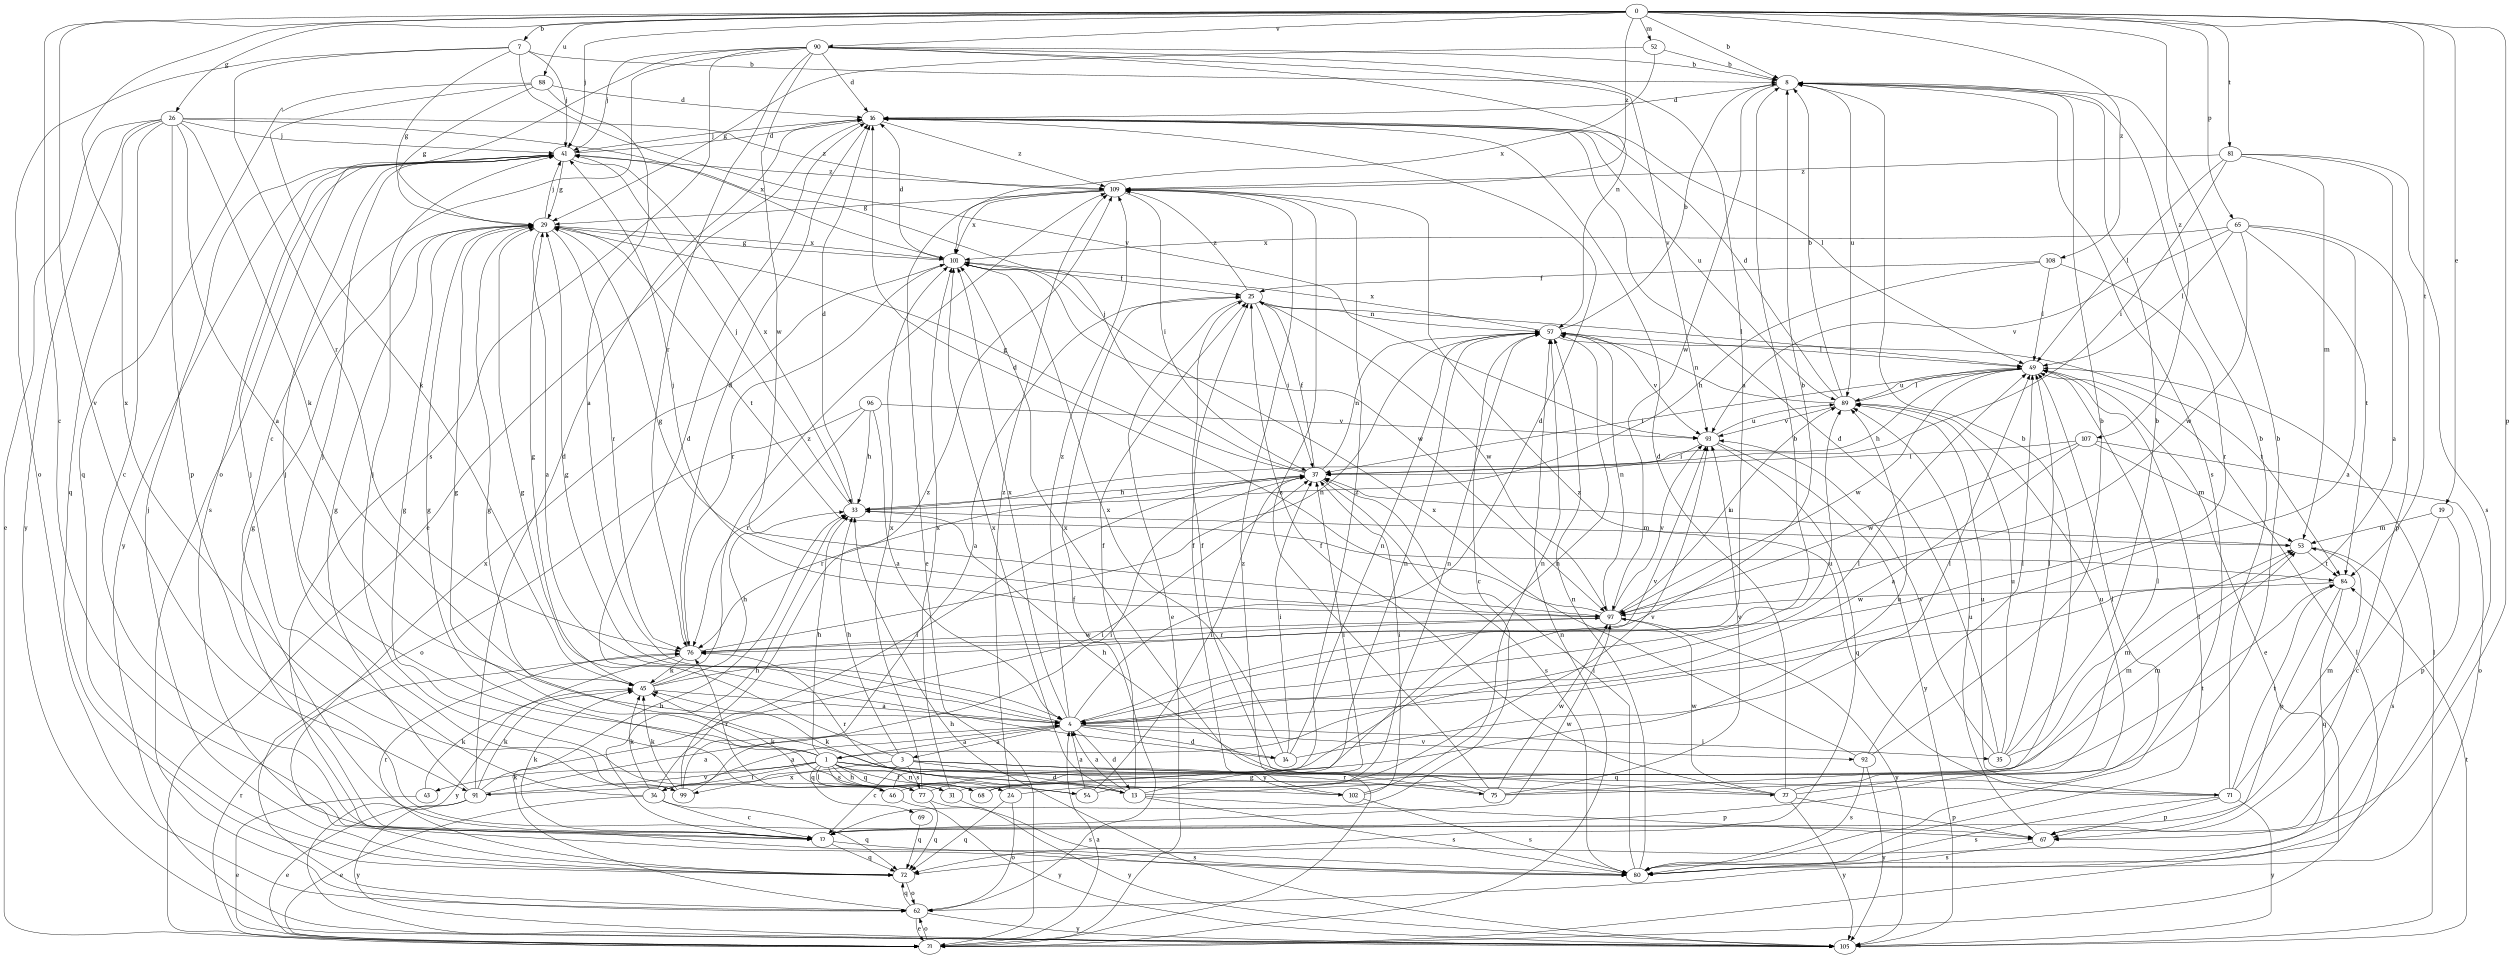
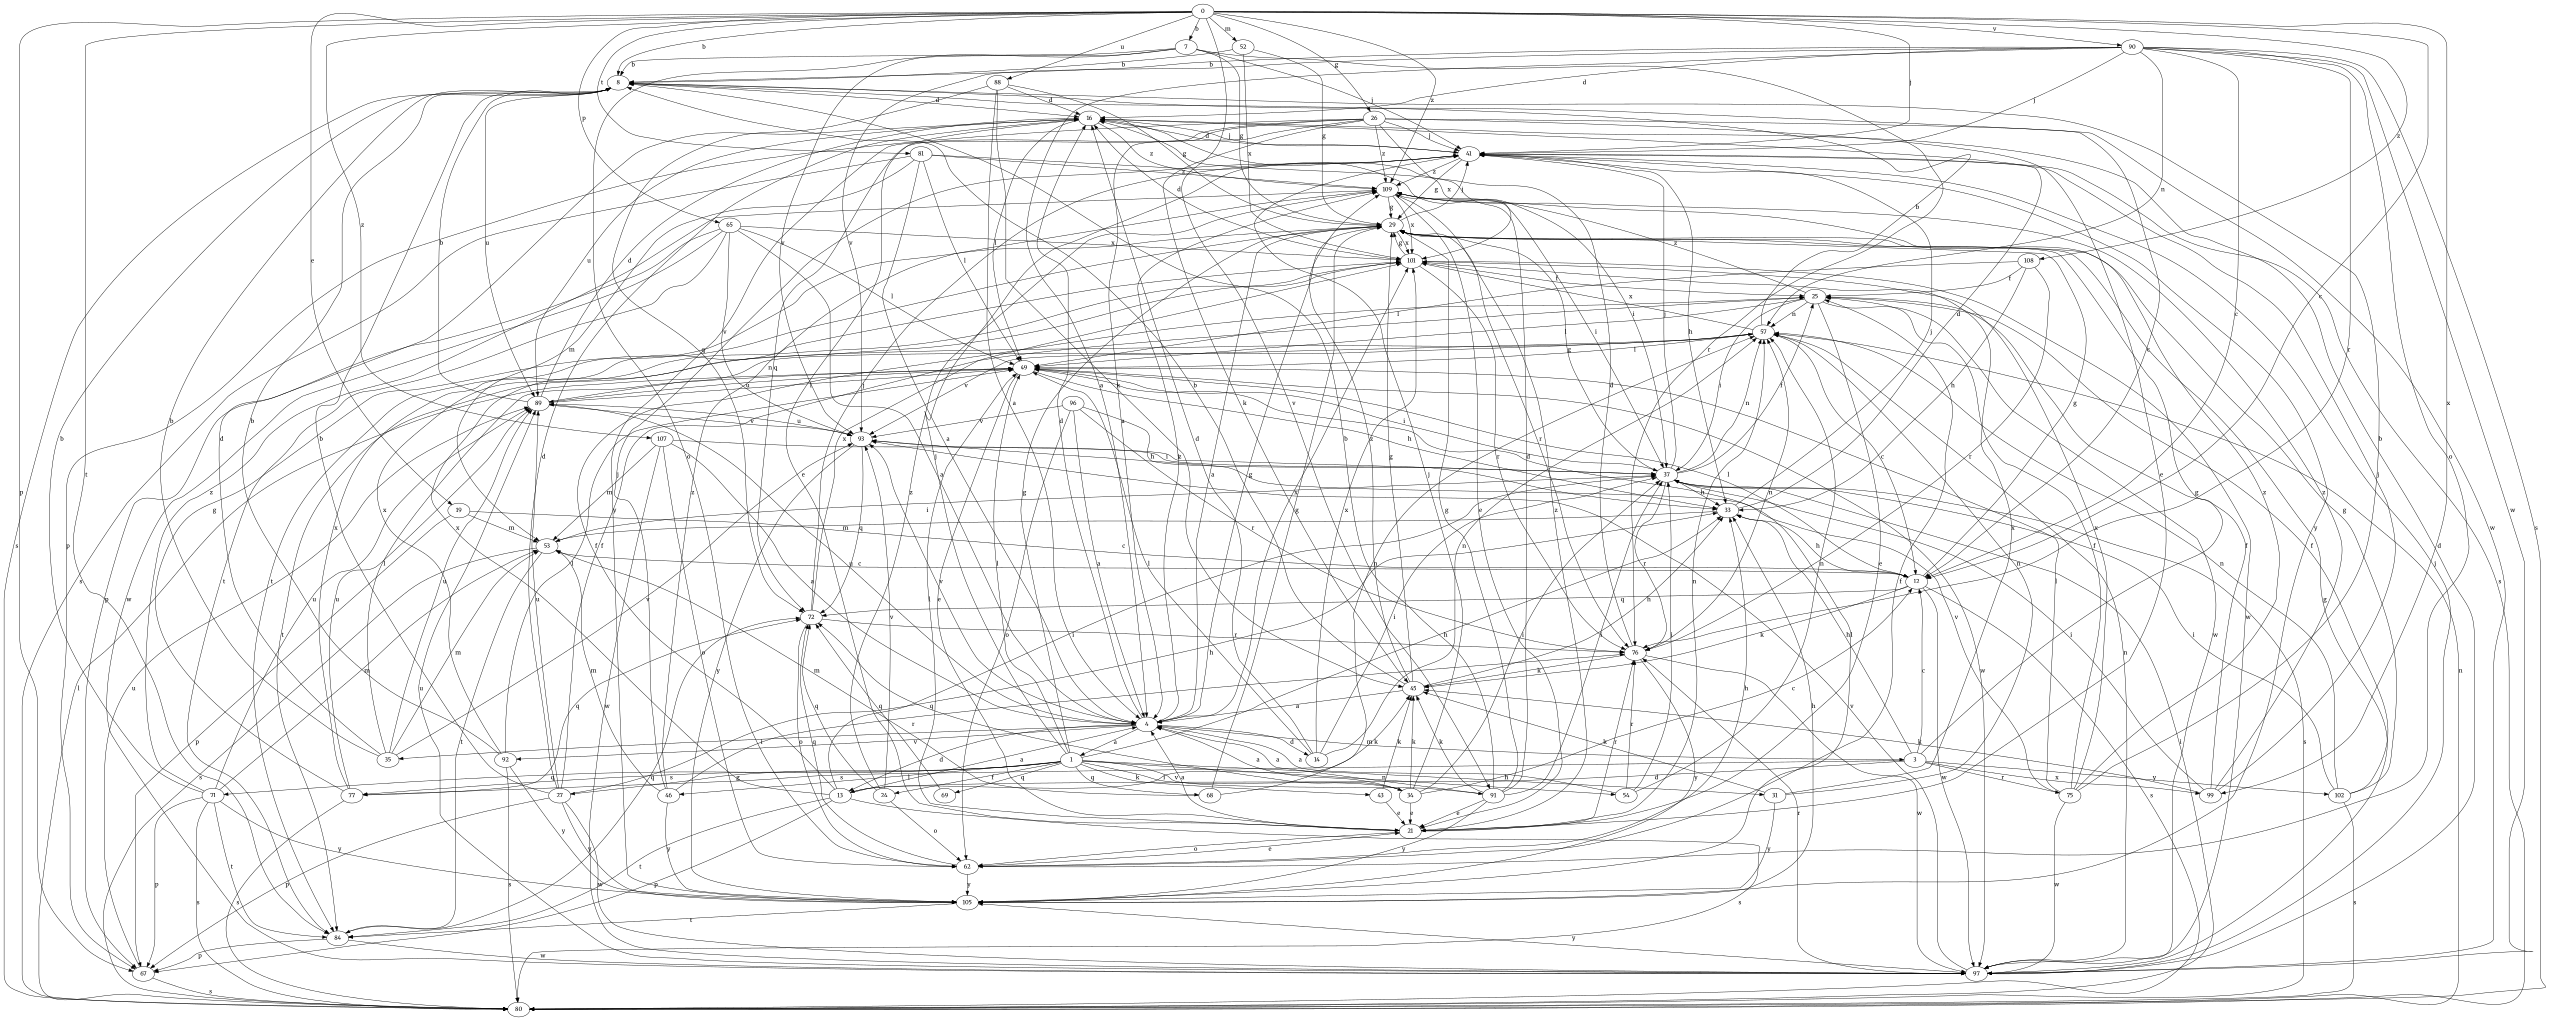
  strict digraph {
    fontname=Merriweather
    node [fontname=Merriweather]
    edge [fontname=Merriweather]
    0
    7
    8
    12
    19
    26
    41
    52
    65
    67
    81
    84
    88
    90
    91
    99
    107
    108
    109
    29
    93
    62
    76
    16
    89
    80
    97
    33
    49
    45
    72
    53
    4
    101
    21
    105
    37
    57
    25
    1
    24
    27
    31
    34
    43
    46
    54
    68
    69
    71
    77
    96
    3
    13
    75
    102
    14
    35
    92
    0 -> 7 [label=b]
    0 -> 8 [label=b]
    0 -> 12 [label=c]
    0 -> 19 [label=e]
    0 -> 26 [label=g]
    0 -> 41 [label=j]
    0 -> 52 [label=m]
    0 -> 65 [label=p]
    0 -> 67 [label=p]
    0 -> 81 [label=t]
    0 -> 84 [label=t]
    0 -> 88 [label=u]
    0 -> 90 [label=v]
    0 -> 91 [label=v]
    0 -> 99 [label=x]
    0 -> 107 [label=z]
    0 -> 108 [label=z]
    0 -> 109 [label=z]
    7 -> 8 [label=b]
    7 -> 41 [label=j]
    7 -> 29 [label=g]
    7 -> 93 [label=v]
    7 -> 62 [label=o]
    7 -> 76 [label=r]
    8 -> 16 [label=d]
    8 -> 89 [label=u]
    8 -> 80 [label=s]
    8 -> 97 [label=w]
    12 -> 29 [label=g]
    12 -> 80 [label=s]
    12 -> 97 [label=w]
    12 -> 33 [label=h]
    12 -> 49 [label=l]
    12 -> 45 [label=k]
    12 -> 72 [label=q]
    19 -> 12 [label=c]
    19 -> 67 [label=p]
    19 -> 53 [label=m]
    26 -> 12 [label=c]
    26 -> 41 [label=j]
    26 -> 67 [label=p]
    26 -> 109 [label=z]
    26 -> 45 [label=k]
    26 -> 72 [label=q]
    26 -> 4 [label=a]
    26 -> 101 [label=x]
    26 -> 21 [label=e]
    26 -> 105 [label=y]
    41 -> 109 [label=z]
    41 -> 29 [label=g]
    41 -> 16 [label=d]
    41 -> 80 [label=s]
-   41 -> 33 [label=x]
+   41 -> 33 [label=h]
    41 -> 105 [label=y]
    52 -> 8 [label=b]
    52 -> 29 [label=g]
    52 -> 101 [label=x]
    65 -> 67 [label=p]
    65 -> 84 [label=t]
    65 -> 93 [label=v]
    65 -> 97 [label=w]
    65 -> 49 [label=l]
    65 -> 4 [label=a]
    65 -> 101 [label=x]
    67 -> 89 [label=u]
    67 -> 80 [label=s]
    81 -> 109 [label=z]
    81 -> 80 [label=s]
    81 -> 49 [label=l]
    81 -> 53 [label=m]
    81 -> 4 [label=a]
    81 -> 37 [label=i]
    84 -> 67 [label=p]
    84 -> 97 [label=w]
    84 -> 72 [label=q]
    88 -> 29 [label=g]
    88 -> 16 [label=d]
    88 -> 45 [label=k]
    88 -> 72 [label=q]
    88 -> 4 [label=a]
    90 -> 8 [label=b]
    90 -> 12 [label=c]
    90 -> 41 [label=j]
    90 -> 93 [label=v]
    90 -> 62 [label=o]
    90 -> 76 [label=r]
    90 -> 16 [label=d]
    90 -> 80 [label=s]
    90 -> 97 [label=w]
    90 -> 4 [label=a]
    90 -> 57 [label=n]
    91 -> 8 [label=b]
    91 -> 29 [label=g]
    91 -> 16 [label=d]
    91 -> 45 [label=k]
    91 -> 4 [label=a]
    91 -> 21 [label=e]
    91 -> 105 [label=y]
    91 -> 37 [label=i]
    99 -> 41 [label=j]
    99 -> 109 [label=z]
    99 -> 45 [label=k]
    99 -> 37 [label=i]
-   99 -> 25 [label=a]
+   99 -> 25 [label=f]
    107 -> 62 [label=o]
    107 -> 97 [label=w]
    107 -> 53 [label=m]
    107 -> 4 [label=a]
    107 -> 37 [label=i]
    108 -> 76 [label=r]
    108 -> 33 [label=h]
    108 -> 49 [label=l]
    108 -> 25 [label=f]
    109 -> 29 [label=g]
    109 -> 101 [label=x]
    109 -> 21 [label=e]
    109 -> 37 [label=i]
    29 -> 41 [label=j]
    29 -> 84 [label=t]
    29 -> 76 [label=r]
    29 -> 4 [label=a]
    29 -> 101 [label=x]
    93 -> 89 [label=u]
    93 -> 72 [label=q]
    93 -> 105 [label=y]
    93 -> 37 [label=i]
    62 -> 33 [label=h]
    62 -> 72 [label=q]
    62 -> 21 [label=e]
    62 -> 105 [label=y]
    62 -> 25 [label=f]
    76 -> 16 [label=d]
    76 -> 97 [label=w]
    76 -> 45 [label=k]
    76 -> 105 [label=y]
    76 -> 57 [label=n]
    16 -> 41 [label=j]
    16 -> 109 [label=z]
    16 -> 89 [label=u]
    16 -> 49 [label=l]
    16 -> 21 [label=e]
    89 -> 8 [label=b]
    89 -> 93 [label=v]
    89 -> 16 [label=d]
    89 -> 49 [label=l]
    89 -> 57 [label=n]
    80 -> 49 [label=l]
    80 -> 37 [label=i]
    80 -> 57 [label=n]
    97 -> 41 [label=j]
    97 -> 29 [label=g]
    97 -> 93 [label=v]
    97 -> 76 [label=r]
    97 -> 16 [label=d]
    97 -> 89 [label=u]
    97 -> 105 [label=y]
    97 -> 57 [label=n]
    33 -> 41 [label=j]
    33 -> 16 [label=d]
    33 -> 53 [label=m]
    49 -> 89 [label=u]
    49 -> 97 [label=w]
    49 -> 33 [label=h]
    49 -> 21 [label=e]
    49 -> 37 [label=i]
    45 -> 8 [label=b]
    45 -> 109 [label=z]
    45 -> 29 [label=g]
    45 -> 33 [label=h]
    45 -> 4 [label=a]
    72 -> 41 [label=j]
    72 -> 62 [label=o]
    72 -> 76 [label=r]
    72 -> 101 [label=x]
+   53 -> 12 [label=c]
    53 -> 84 [label=t]
    53 -> 80 [label=s]
    53 -> 37 [label=i]
    4 -> 109 [label=z]
    4 -> 29 [label=g]
    4 -> 93 [label=v]
    4 -> 16 [label=d]
    4 -> 89 [label=u]
    4 -> 101 [label=x]
    4 -> 1 [label=a]
-   4 -> 3 [label=a]
+   4 -> 3 [label=m]
    4 -> 13 [label=d]
    4 -> 14 [label=d]
    4 -> 35 [label=i]
    4 -> 92 [label=v]
    101 -> 29 [label=g]
    101 -> 76 [label=r]
    101 -> 16 [label=d]
    101 -> 97 [label=w]
    101 -> 25 [label=f]
    21 -> 109 [label=z]
    21 -> 62 [label=o]
    21 -> 76 [label=r]
    21 -> 49 [label=l]
    21 -> 4 [label=a]
    21 -> 57 [label=n]
    105 -> 84 [label=t]
    105 -> 33 [label=h]
    105 -> 49 [label=l]
    37 -> 41 [label=j]
    37 -> 29 [label=g]
    37 -> 76 [label=r]
    37 -> 80 [label=s]
    37 -> 33 [label=h]
    37 -> 57 [label=n]
    37 -> 25 [label=f]
    57 -> 8 [label=b]
    57 -> 12 [label=c]
    57 -> 84 [label=t]
    57 -> 93 [label=v]
    57 -> 49 [label=l]
    57 -> 101 [label=x]
    25 -> 109 [label=z]
    25 -> 97 [label=w]
    25 -> 49 [label=l]
    25 -> 21 [label=e]
    25 -> 37 [label=i]
    25 -> 57 [label=n]
    1 -> 41 [label=j]
    1 -> 91 [label=v]
    1 -> 29 [label=g]
    1 -> 33 [label=h]
    1 -> 49 [label=l]
    1 -> 24 [label=f]
    1 -> 27 [label=g]
    1 -> 31 [label=h]
    1 -> 34 [label=i]
    1 -> 43 [label=k]
    1 -> 46 [label=l]
    1 -> 54 [label=n]
    1 -> 68 [label=q]
    1 -> 69 [label=q]
    1 -> 71 [label=q]
    1 -> 77 [label=s]
    24 -> 109 [label=z]
    24 -> 93 [label=v]
    24 -> 62 [label=o]
    24 -> 72 [label=q]
    27 -> 8 [label=b]
    27 -> 67 [label=p]
    27 -> 16 [label=d]
    27 -> 89 [label=u]
    27 -> 97 [label=w]
    27 -> 33 [label=h]
    27 -> 105 [label=y]
    27 -> 25 [label=f]
    31 -> 45 [label=k]
    31 -> 101 [label=x]
    31 -> 105 [label=y]
    31 -> 57 [label=n]
    34 -> 12 [label=c]
    34 -> 41 [label=j]
    34 -> 45 [label=k]
    34 -> 72 [label=q]
    34 -> 4 [label=a]
    34 -> 21 [label=e]
    34 -> 37 [label=i]
    43 -> 45 [label=k]
    43 -> 21 [label=e]
    46 -> 41 [label=j]
    46 -> 109 [label=z]
    46 -> 76 [label=r]
    46 -> 53 [label=m]
    46 -> 105 [label=y]
    54 -> 76 [label=r]
    54 -> 4 [label=a]
    54 -> 37 [label=i]
    54 -> 57 [label=n]
    68 -> 29 [label=g]
    68 -> 53 [label=m]
    68 -> 57 [label=n]
    69 -> 72 [label=q]
    71 -> 8 [label=b]
    71 -> 67 [label=p]
    71 -> 84 [label=t]
    71 -> 109 [label=z]
    71 -> 89 [label=u]
    71 -> 80 [label=s]
    71 -> 53 [label=m]
    71 -> 105 [label=y]
    77 -> 29 [label=g]
    77 -> 89 [label=u]
    77 -> 80 [label=s]
    77 -> 72 [label=q]
    77 -> 101 [label=x]
    96 -> 93 [label=v]
    96 -> 62 [label=o]
    96 -> 76 [label=r]
    96 -> 33 [label=h]
    96 -> 4 [label=a]
    3 -> 12 [label=c]
    3 -> 99 [label=x]
    3 -> 29 [label=g]
    3 -> 33 [label=h]
    3 -> 77 [label=s]
    3 -> 13 [label=d]
    3 -> 75 [label=r]
    3 -> 102 [label=y]
    13 -> 67 [label=p]
    13 -> 84 [label=t]
    13 -> 80 [label=s]
    13 -> 45 [label=k]
    13 -> 4 [label=a]
    13 -> 101 [label=x]
    13 -> 37 [label=i]
    13 -> 25 [label=f]
    75 -> 8 [label=b]
    75 -> 109 [label=z]
    75 -> 93 [label=v]
    75 -> 97 [label=w]
    75 -> 49 [label=l]
    75 -> 101 [label=x]
    75 -> 25 [label=f]
    102 -> 29 [label=g]
    102 -> 80 [label=s]
    102 -> 37 [label=i]
    102 -> 57 [label=n]
    102 -> 25 [label=f]
    14 -> 16 [label=d]
    14 -> 49 [label=l]
    14 -> 101 [label=x]
    14 -> 37 [label=i]
    14 -> 57 [label=n]
    35 -> 8 [label=b]
    35 -> 93 [label=v]
    35 -> 16 [label=d]
    35 -> 89 [label=u]
    35 -> 49 [label=l]
    35 -> 53 [label=m]
    92 -> 8 [label=b]
    92 -> 80 [label=s]
    92 -> 49 [label=l]
    92 -> 101 [label=x]
    92 -> 105 [label=y]
  }
